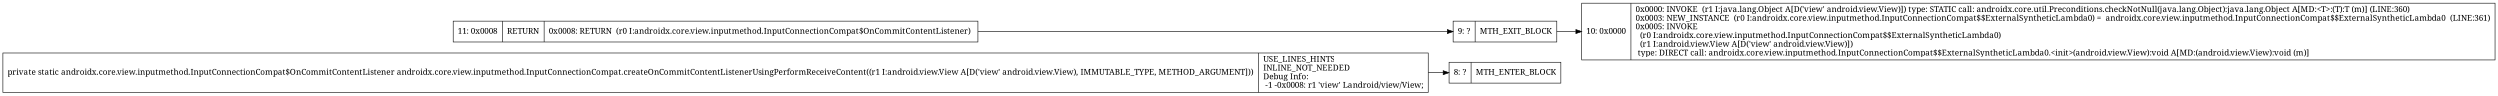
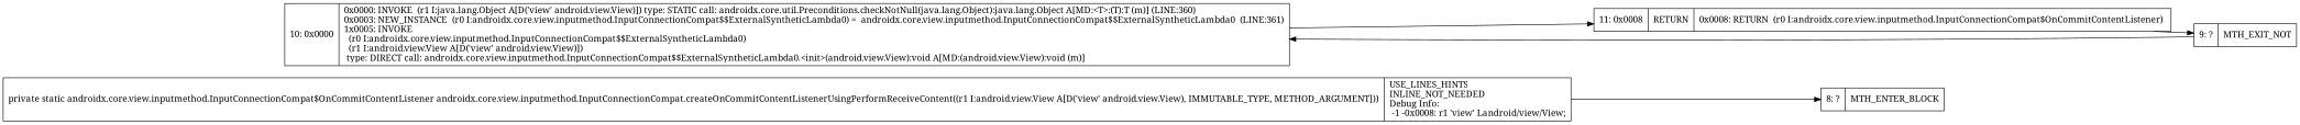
  digraph {
    fontname="Noto Serif"
    rankdir=LR
    node [fontname="Noto Serif" shape=record]
    edge [fontname="Noto Serif"]
    n1 [label="{8\:\ ?|MTH_ENTER_BLOCK\l}"]
-   n2 [label="{10\:\ 0x0000|0x0000: INVOKE  (r1 I:java.lang.Object A[D('view' android.view.View)]) type: STATIC call: androidx.core.util.Preconditions.checkNotNull(java.lang.Object):java.lang.Object A[MD:\<T\>:(T):T (m)] (LINE:360)\l0x0003: NEW_INSTANCE  (r0 I:androidx.core.view.inputmethod.InputConnectionCompat$$ExternalSyntheticLambda0) =  androidx.core.view.inputmethod.InputConnectionCompat$$ExternalSyntheticLambda0  (LINE:361)\l0x0005: INVOKE  \l  (r0 I:androidx.core.view.inputmethod.InputConnectionCompat$$ExternalSyntheticLambda0)\l  (r1 I:android.view.View A[D('view' android.view.View)])\l type: DIRECT call: androidx.core.view.inputmethod.InputConnectionCompat$$ExternalSyntheticLambda0.\<init\>(android.view.View):void A[MD:(android.view.View):void (m)]\l}"]
+   n2 [label="{10\:\ 0x0000|0x0000: INVOKE  (r1 I:java.lang.Object A[D('view' android.view.View)]) type: STATIC call: androidx.core.util.Preconditions.checkNotNull(java.lang.Object):java.lang.Object A[MD:\<T\>:(T):T (m)] (LINE:360)\l0x0003: NEW_INSTANCE  (r0 I:androidx.core.view.inputmethod.InputConnectionCompat$$ExternalSyntheticLambda0) =  androidx.core.view.inputmethod.InputConnectionCompat$$ExternalSyntheticLambda0  (LINE:361)\l1x0005: INVOKE  \l  (r0 I:androidx.core.view.inputmethod.InputConnectionCompat$$ExternalSyntheticLambda0)\l  (r1 I:android.view.View A[D('view' android.view.View)])\l type: DIRECT call: androidx.core.view.inputmethod.InputConnectionCompat$$ExternalSyntheticLambda0.\<init\>(android.view.View):void A[MD:(android.view.View):void (m)]\l}"]
    n3 [label="{11\:\ 0x0008|RETURN\l|0x0008: RETURN  (r0 I:androidx.core.view.inputmethod.InputConnectionCompat$OnCommitContentListener) \l}"]
-   n4 [label="{9\:\ ?|MTH_EXIT_BLOCK\l}"]
+   n4 [label="{9\:\ ?|MTH_EXIT_NOT\l}"]
    n5 [label="{private static androidx.core.view.inputmethod.InputConnectionCompat$OnCommitContentListener androidx.core.view.inputmethod.InputConnectionCompat.createOnCommitContentListenerUsingPerformReceiveContent((r1 I:android.view.View A[D('view' android.view.View), IMMUTABLE_TYPE, METHOD_ARGUMENT]))  | USE_LINES_HINTS\lINLINE_NOT_NEEDED\lDebug Info:\l  \-1 \-0x0008: r1 'view' Landroid\/view\/View;\l}"]
+   n2 -> n3
    n3 -> n4
    n4 -> n2
    n5 -> n1
  }
